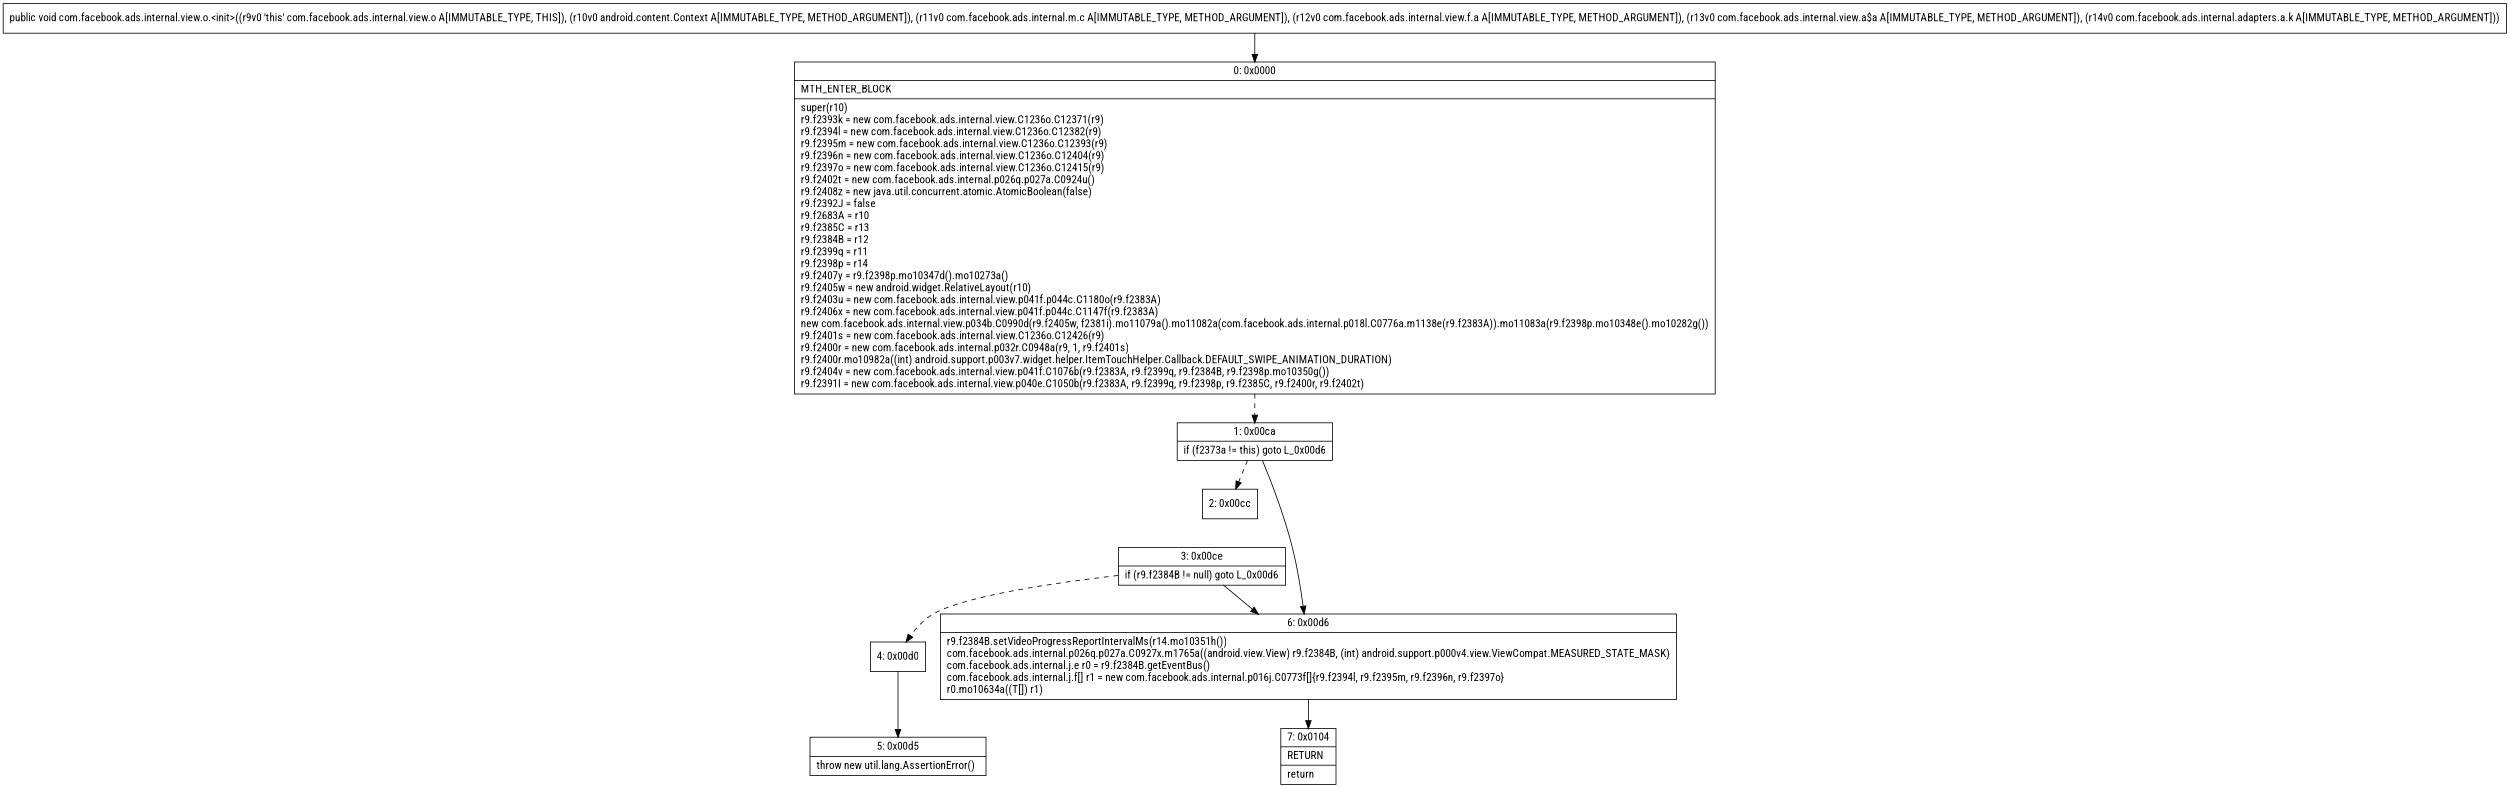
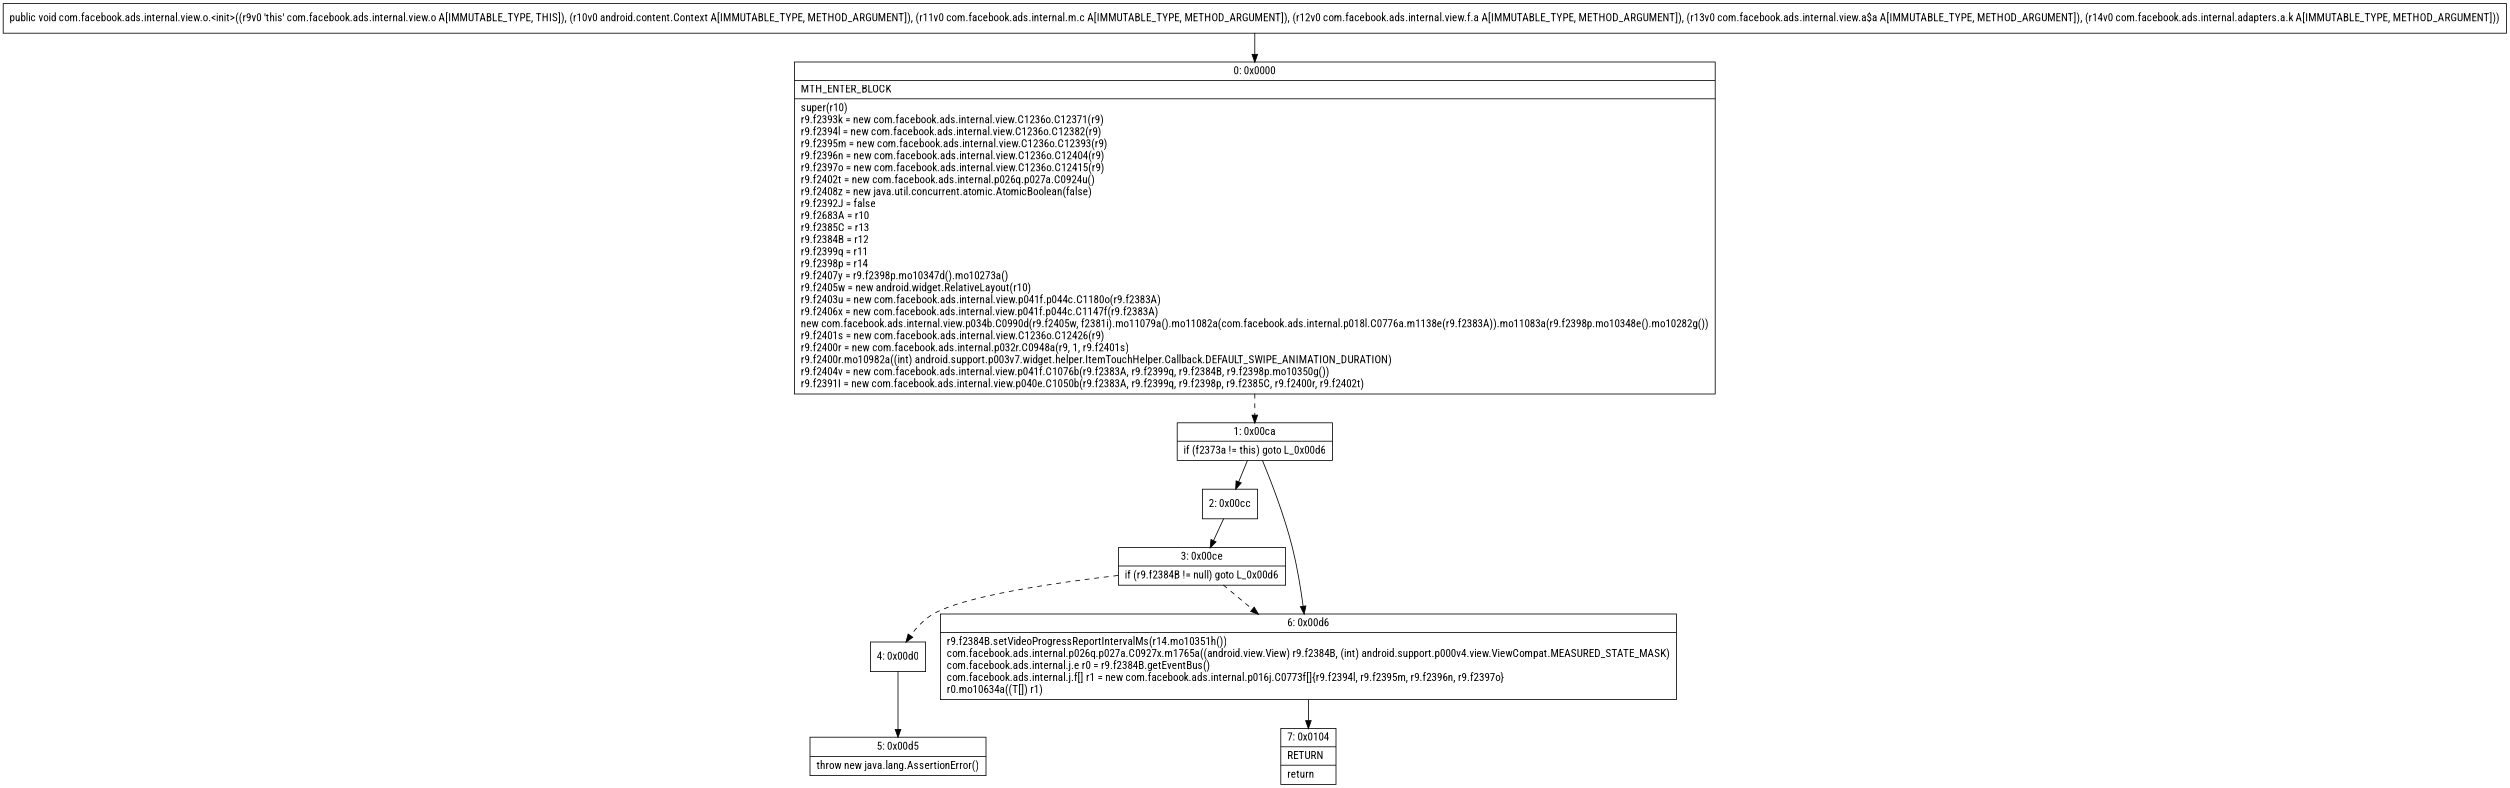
  digraph {
    fontname="Roboto Condensed"
    node [fontname="Roboto Condensed" shape=record]
    edge [fontname="Roboto Condensed"]
    n1 [label="{0\:\ 0x0000|MTH_ENTER_BLOCK\l|super(r10)\lr9.f2393k = new com.facebook.ads.internal.view.C1236o.C12371(r9)\lr9.f2394l = new com.facebook.ads.internal.view.C1236o.C12382(r9)\lr9.f2395m = new com.facebook.ads.internal.view.C1236o.C12393(r9)\lr9.f2396n = new com.facebook.ads.internal.view.C1236o.C12404(r9)\lr9.f2397o = new com.facebook.ads.internal.view.C1236o.C12415(r9)\lr9.f2402t = new com.facebook.ads.internal.p026q.p027a.C0924u()\lr9.f2408z = new java.util.concurrent.atomic.AtomicBoolean(false)\lr9.f2392J = false\lr9.f2683A = r10\lr9.f2385C = r13\lr9.f2384B = r12\lr9.f2399q = r11\lr9.f2398p = r14\lr9.f2407y = r9.f2398p.mo10347d().mo10273a()\lr9.f2405w = new android.widget.RelativeLayout(r10)\lr9.f2403u = new com.facebook.ads.internal.view.p041f.p044c.C1180o(r9.f2383A)\lr9.f2406x = new com.facebook.ads.internal.view.p041f.p044c.C1147f(r9.f2383A)\lnew com.facebook.ads.internal.view.p034b.C0990d(r9.f2405w, f2381i).mo11079a().mo11082a(com.facebook.ads.internal.p018l.C0776a.m1138e(r9.f2383A)).mo11083a(r9.f2398p.mo10348e().mo10282g())\lr9.f2401s = new com.facebook.ads.internal.view.C1236o.C12426(r9)\lr9.f2400r = new com.facebook.ads.internal.p032r.C0948a(r9, 1, r9.f2401s)\lr9.f2400r.mo10982a((int) android.support.p003v7.widget.helper.ItemTouchHelper.Callback.DEFAULT_SWIPE_ANIMATION_DURATION)\lr9.f2404v = new com.facebook.ads.internal.view.p041f.C1076b(r9.f2383A, r9.f2399q, r9.f2384B, r9.f2398p.mo10350g())\lr9.f2391I = new com.facebook.ads.internal.view.p040e.C1050b(r9.f2383A, r9.f2399q, r9.f2398p, r9.f2385C, r9.f2400r, r9.f2402t)\l}"]
    n2 [label="{1\:\ 0x00ca|if (f2373a != this) goto L_0x00d6\l}"]
    n3 [label="{2\:\ 0x00cc}"]
    n4 [label="{6\:\ 0x00d6|r9.f2384B.setVideoProgressReportIntervalMs(r14.mo10351h())\lcom.facebook.ads.internal.p026q.p027a.C0927x.m1765a((android.view.View) r9.f2384B, (int) android.support.p000v4.view.ViewCompat.MEASURED_STATE_MASK)\lcom.facebook.ads.internal.j.e r0 = r9.f2384B.getEventBus()\lcom.facebook.ads.internal.j.f[] r1 = new com.facebook.ads.internal.p016j.C0773f[]\{r9.f2394l, r9.f2395m, r9.f2396n, r9.f2397o\}\lr0.mo10634a((T[]) r1)\l}"]
    n5 [label="{3\:\ 0x00ce|if (r9.f2384B != null) goto L_0x00d6\l}"]
    n6 [label="{7\:\ 0x0104|RETURN\l|return\l}"]
    n7 [label="{4\:\ 0x00d0}"]
-   n8 [label="{5\:\ 0x00d5|throw new util.lang.AssertionError()\l}"]
+   n8 [label="{5\:\ 0x00d5|throw new java.lang.AssertionError()\l}"]
    n9 [label="{public void com.facebook.ads.internal.view.o.\<init\>((r9v0 'this' com.facebook.ads.internal.view.o A[IMMUTABLE_TYPE, THIS]), (r10v0 android.content.Context A[IMMUTABLE_TYPE, METHOD_ARGUMENT]), (r11v0 com.facebook.ads.internal.m.c A[IMMUTABLE_TYPE, METHOD_ARGUMENT]), (r12v0 com.facebook.ads.internal.view.f.a A[IMMUTABLE_TYPE, METHOD_ARGUMENT]), (r13v0 com.facebook.ads.internal.view.a$a A[IMMUTABLE_TYPE, METHOD_ARGUMENT]), (r14v0 com.facebook.ads.internal.adapters.a.k A[IMMUTABLE_TYPE, METHOD_ARGUMENT])) }"]
    n1 -> n2 [style=dashed]
-   n2 -> n3 [style=dashed]
+   n2 -> n3 [style=solid]
    n2 -> n4
+   n3 -> n5
    n4 -> n6
-   n5 -> n4
+   n5 -> n4 [style=dashed]
    n5 -> n7 [style=dashed]
    n7 -> n8
    n9 -> n1
  }
